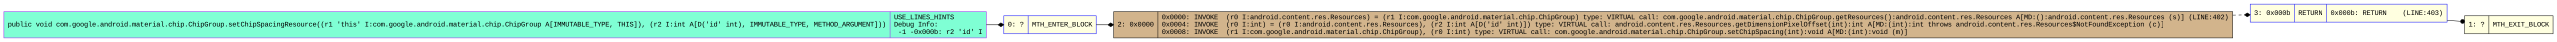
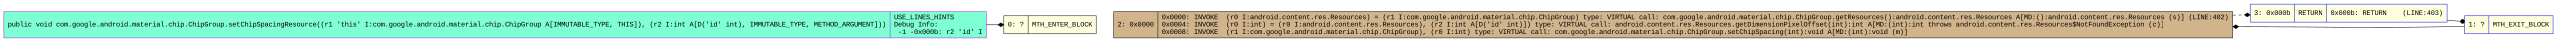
  digraph {
    fontname="Liberation Mono"
    rankdir=LR
    node [color=blue fillcolor=lightyellow fontname="Liberation Mono" shape=record style=filled]
    edge [arrowhead=diamond fontname="Liberation Mono" style=solid]
-   n1 [label="{0\:\ ?|MTH_ENTER_BLOCK\l}"]
+   n1 [color=black label="{0\:\ ?|MTH_ENTER_BLOCK\l}"]
    n2 [color=black fillcolor=tan label="{2\:\ 0x0000|0x0000: INVOKE  (r0 I:android.content.res.Resources) = (r1 I:com.google.android.material.chip.ChipGroup) type: VIRTUAL call: com.google.android.material.chip.ChipGroup.getResources():android.content.res.Resources A[MD:():android.content.res.Resources (s)] (LINE:402)\l0x0004: INVOKE  (r0 I:int) = (r0 I:android.content.res.Resources), (r2 I:int A[D('id' int)]) type: VIRTUAL call: android.content.res.Resources.getDimensionPixelOffset(int):int A[MD:(int):int throws android.content.res.Resources$NotFoundException (c)]\l0x0008: INVOKE  (r1 I:com.google.android.material.chip.ChipGroup), (r0 I:int) type: VIRTUAL call: com.google.android.material.chip.ChipGroup.setChipSpacing(int):void A[MD:(int):void (m)]\l}"]
    n3 [label="{3\:\ 0x000b|RETURN\l|0x000b: RETURN    (LINE:403)\l}"]
-   n4 [color=black label="{1\:\ ?|MTH_EXIT_BLOCK\l}"]
+   n4 [label="{1\:\ ?|MTH_EXIT_BLOCK\l}"]
    n5 [color=purple fillcolor=aquamarine label="{public void com.google.android.material.chip.ChipGroup.setChipSpacingResource((r1 'this' I:com.google.android.material.chip.ChipGroup A[IMMUTABLE_TYPE, THIS]), (r2 I:int A[D('id' int), IMMUTABLE_TYPE, METHOD_ARGUMENT]))  | USE_LINES_HINTS\lDebug Info:\l  \-1 \-0x000b: r2 'id' I\l}"]
-   n1 -> n2
+   n4 -> n2
    n2 -> n3 [style=dashed]
    n3 -> n4 [arrowhead=dot]
    n5 -> n1
  }
